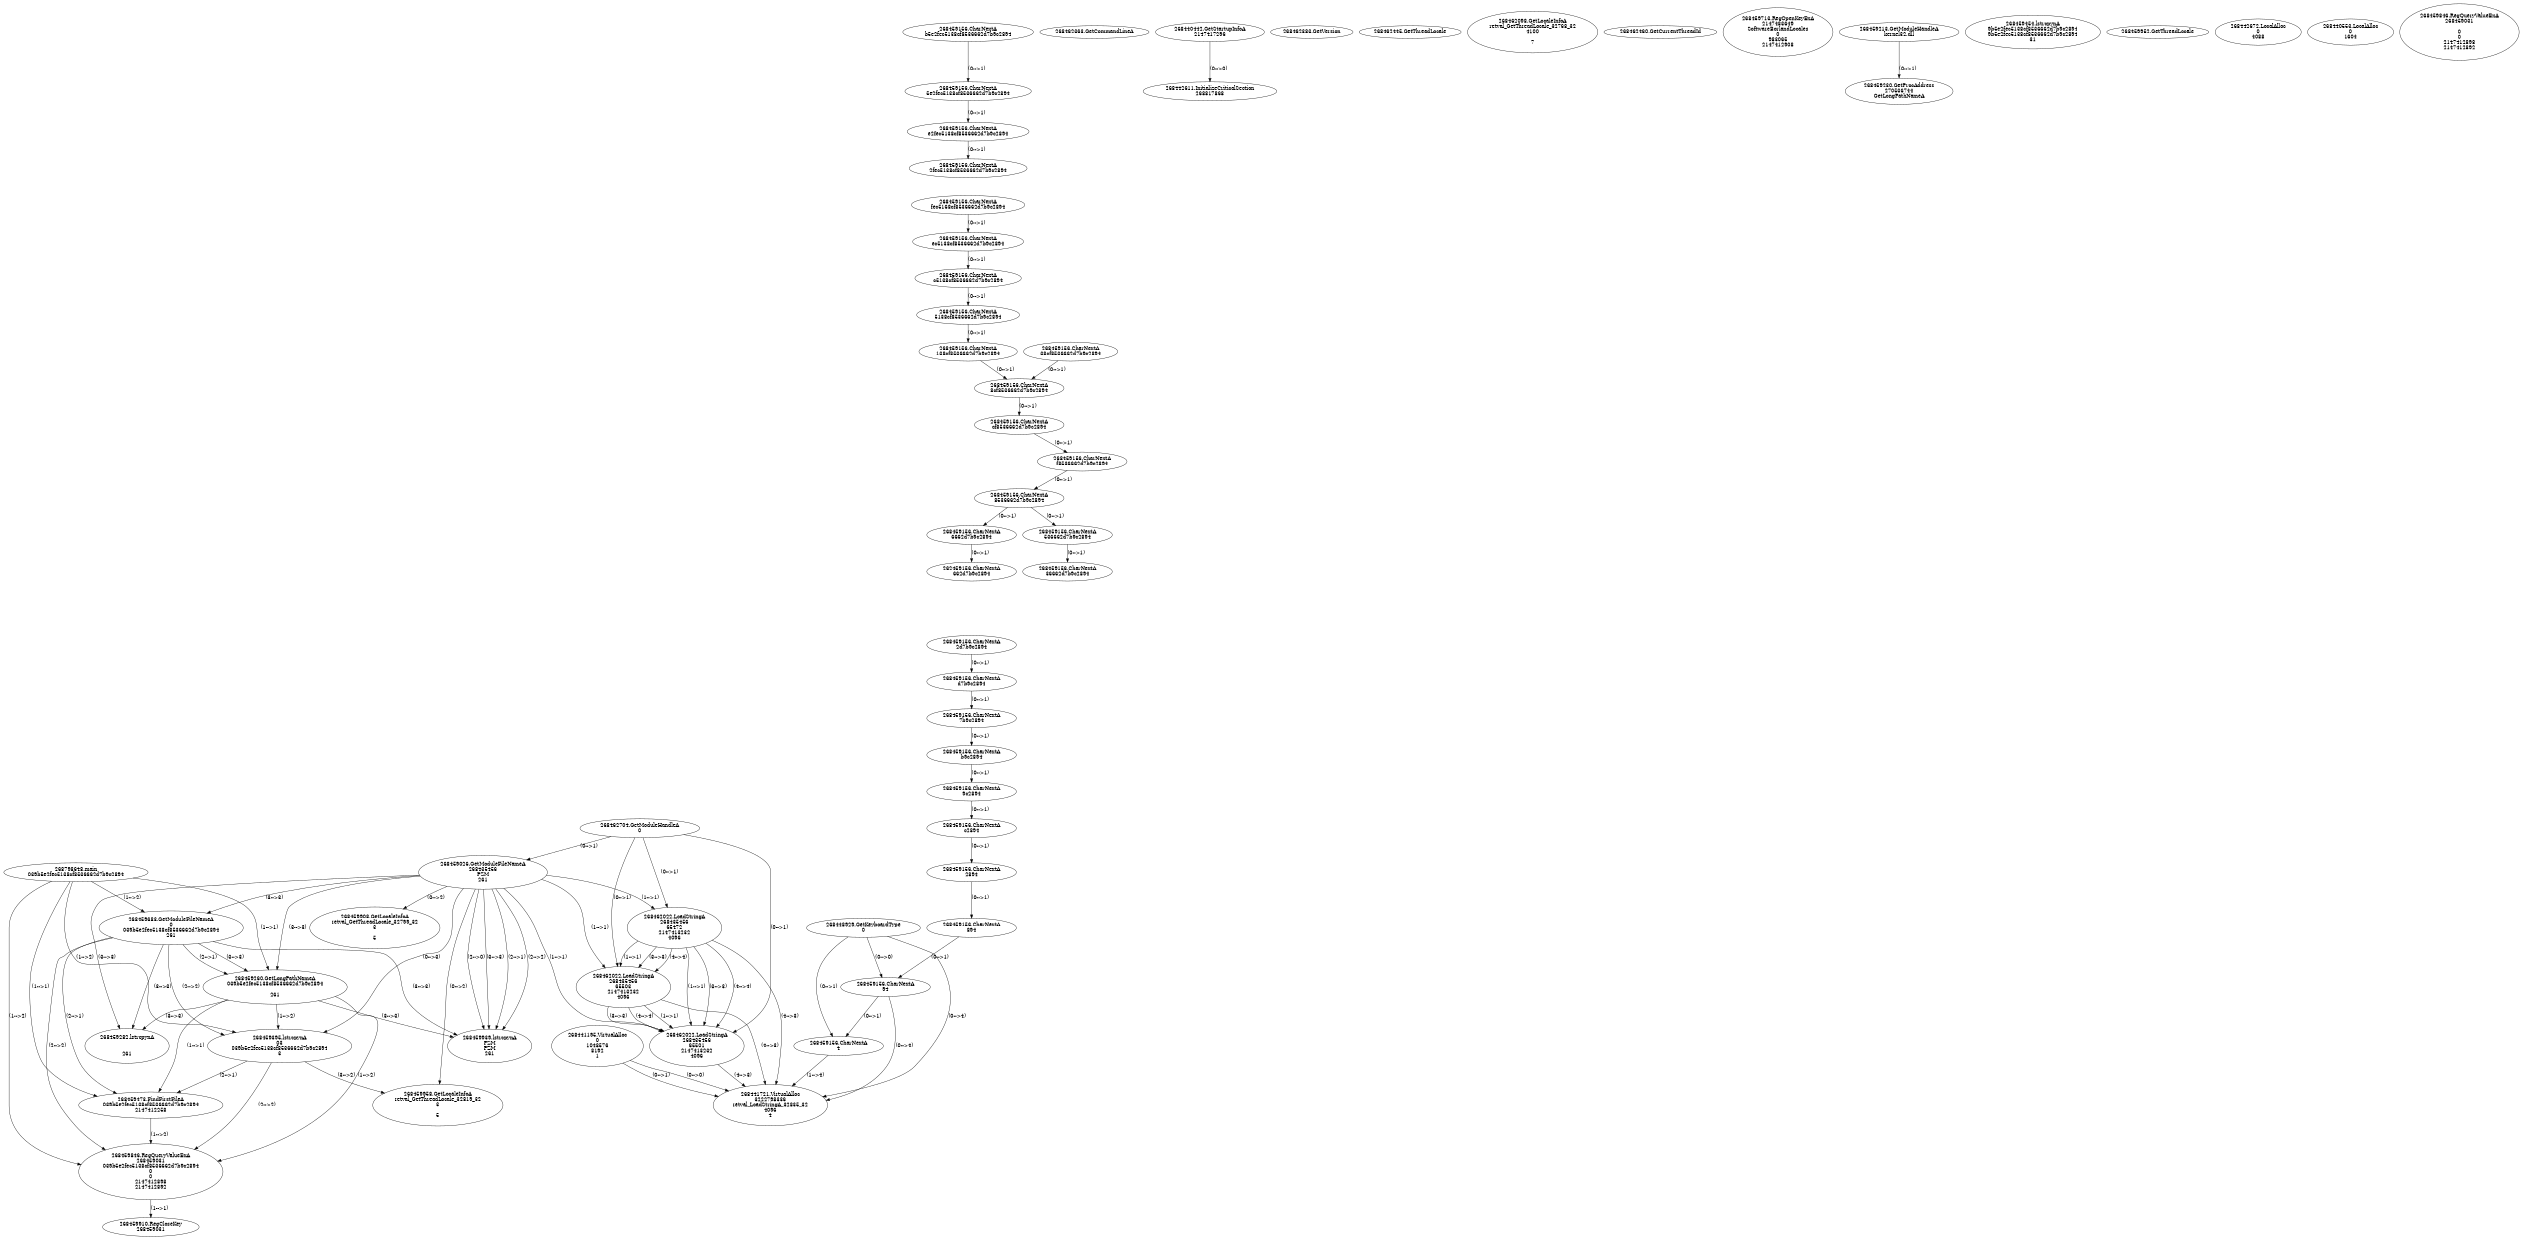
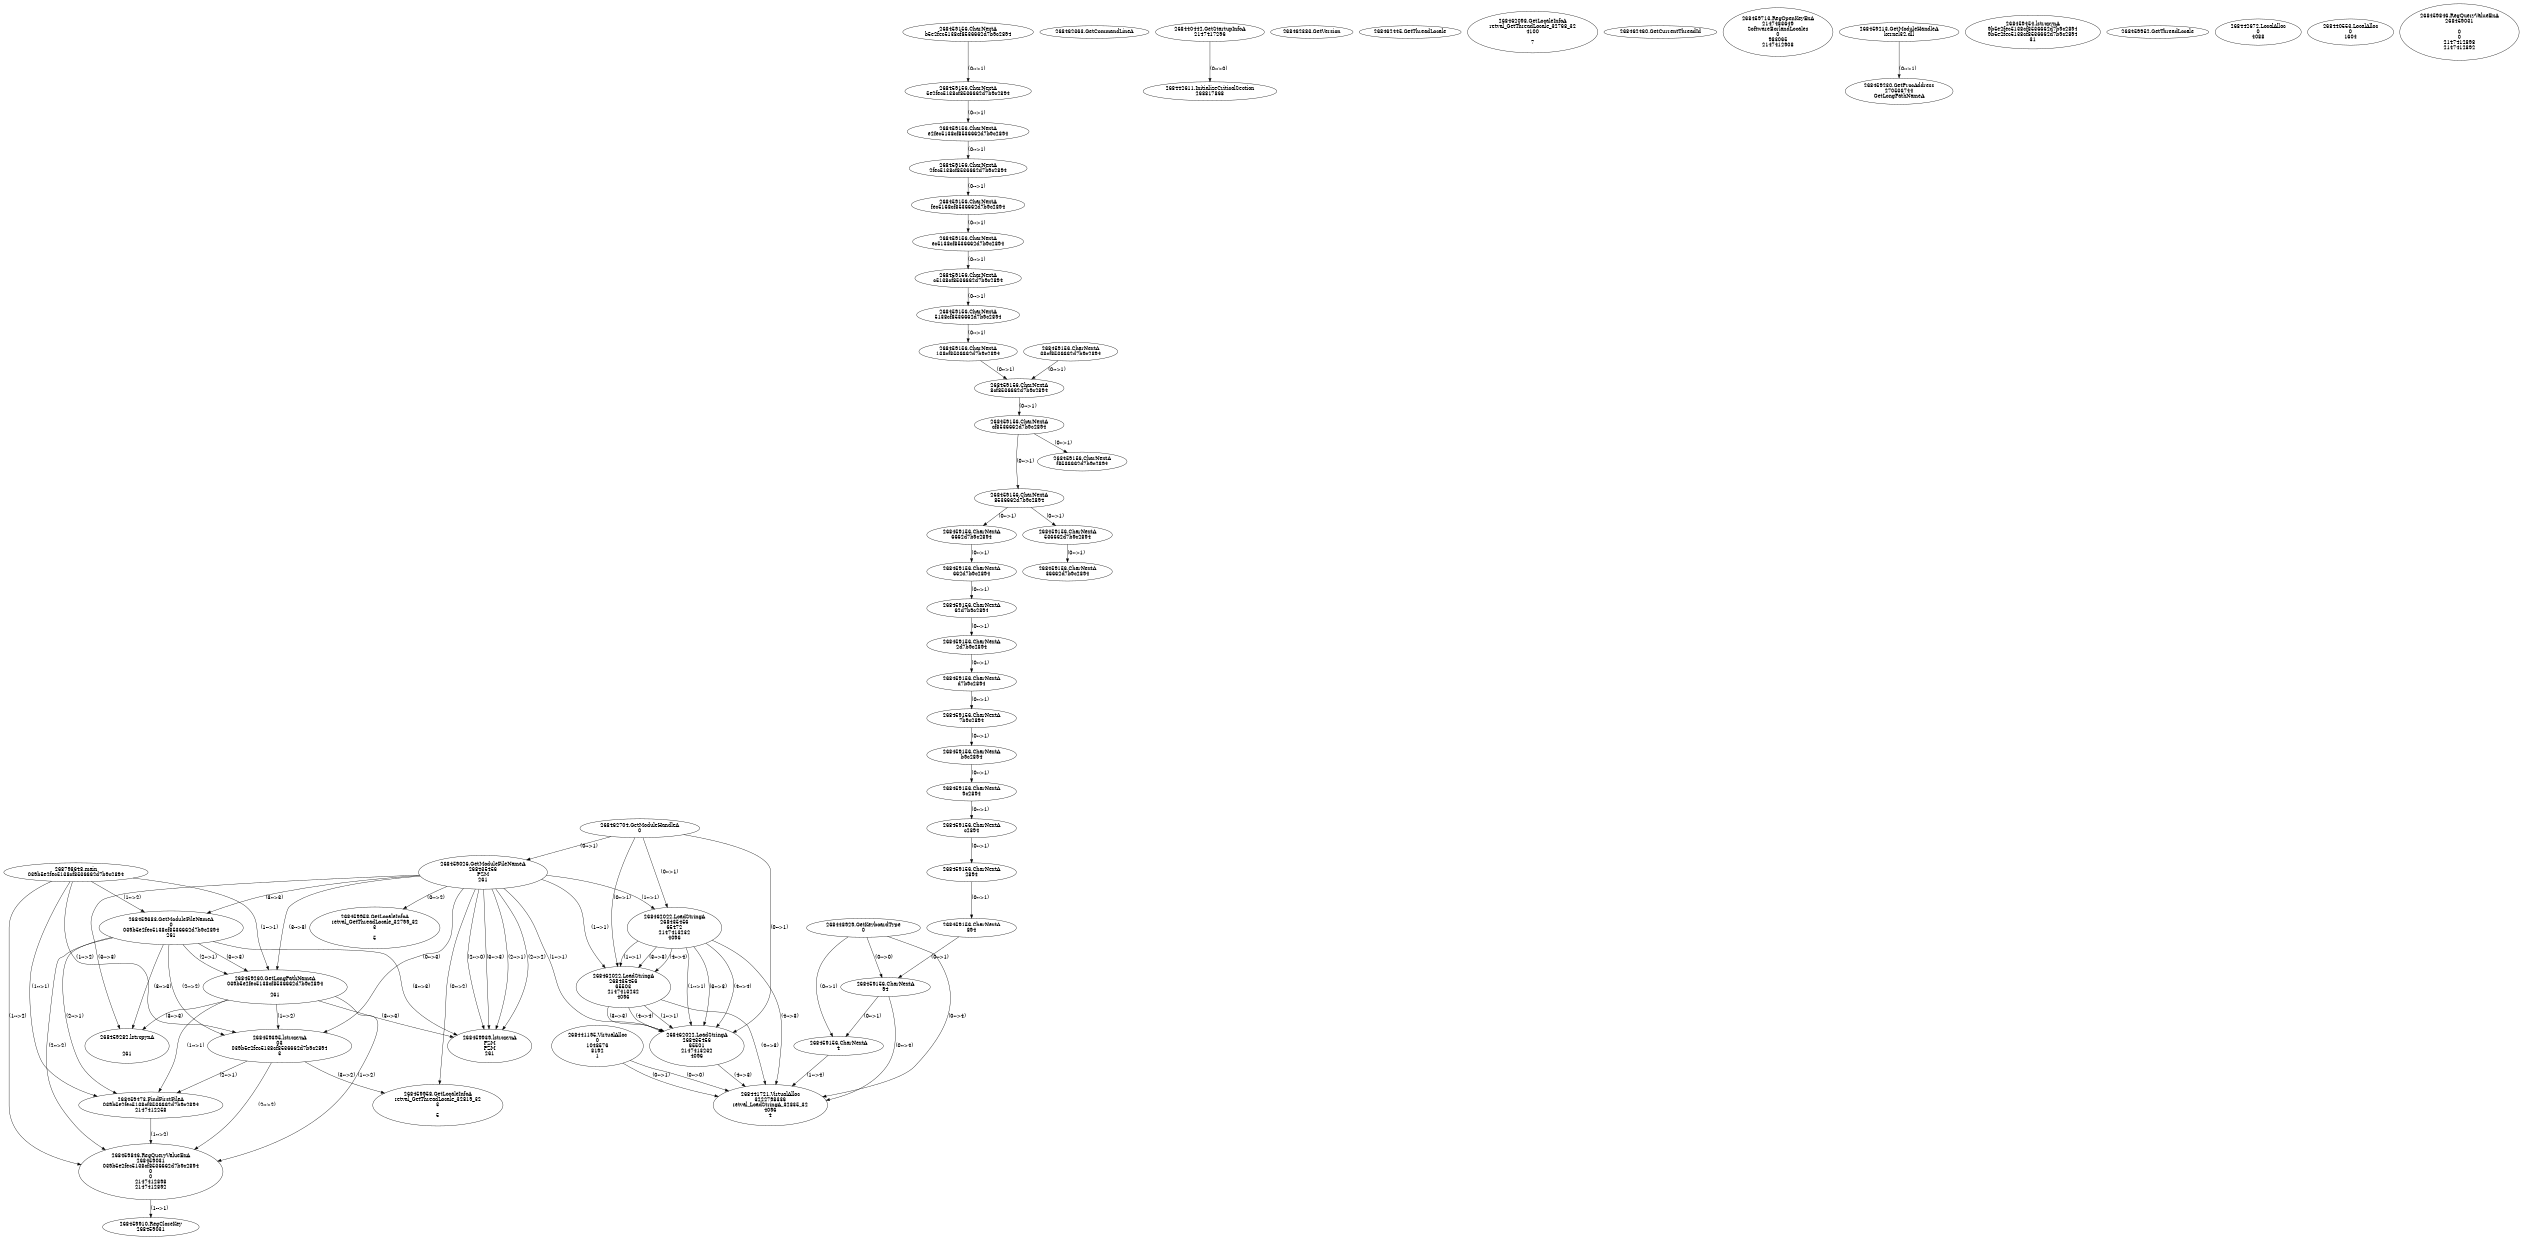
  digraph {
    n1 [label="268798648.main\n039b5e2fec5138cf8536662d7b9c2894"]
    n2 [label="268459683.GetModuleFileNameA\n0\n039b5e2fec5138cf8536662d7b9c2894\n261"]
    n3 [label="268459260.GetLongPathNameA\n039b5e2fec5138cf8536662d7b9c2894\n\n261"]
    n4 [label="268459395.lstrcpynA\n03\n039b5e2fec5138cf8536662d7b9c2894\n3"]
    n5 [label="268459473.FindFirstFileA\n039b5e2fec5138cf8536662d7b9c2894\n2147412258"]
    n6 [label="268459846.RegQueryValueExA\n268459031\n039b5e2fec5138cf8536662d7b9c2894\n0\n0\n2147412898\n2147412892"]
    n7 [label="268459939.lstrcpynA\nPZM\nPZM\n261"]
    n8 [label="268459282.lstrcpynA\n\n\n261"]
    n9 [label="268459958.GetLocaleInfoA\nretval_GetThreadLocale_32819_32\n3\n\n5"]
    n10 [label="268459910.RegCloseKey\n268459031"]
    n11 [label="268462704.GetModuleHandleA\n0"]
    n12 [label="268459026.GetModuleFileNameA\n268435456\nPZM\n261"]
    n13 [label="268462022.LoadStringA\n268435456\n65472\n2147413232\n4096"]
    n14 [label="268462022.LoadStringA\n268435456\n65503\n2147413232\n4096"]
    n15 [label="268462022.LoadStringA\n268435456\n65501\n2147413232\n4096"]
-   n16 [label="268459908.GetLocaleInfoA\nretval_GetThreadLocale_32799_32\n3\n\n5"]
+   n16 [label="268459958.GetLocaleInfoA\nretval_GetThreadLocale_32799_32\n3\n\n5"]
    n17 [label="268441721.VirtualAlloc\n3222798336\nretval_LoadStringA_32835_32\n4096\n4"]
    n18 [label="268448929.GetKeyboardType\n0"]
    n19 [label="268459156.CharNextA\n94"]
    n20 [label="268459156.CharNextA\n4"]
    n21 [label="268462363.GetCommandLineA\n"]
    n22 [label="268440442.GetStartupInfoA\n2147417296"]
    n23 [label="268442611.InitializeCriticalSection\n268817868"]
    n24 [label="268462383.GetVersion\n"]
    n25 [label="268462445.GetThreadLocale\n"]
    n26 [label="268462098.GetLocaleInfoA\nretval_GetThreadLocale_32768_32\n4100\n\n7"]
    n27 [label="268462460.GetCurrentThreadId\n"]
    n28 [label="268459713.RegOpenKeyExA\n2147483649\nSoftware\Borland\Locales\n0\n983065\n2147412908"]
    n29 [label="268459213.GetModuleHandleA\nkernel32.dll"]
    n30 [label="268459230.GetProcAddress\n270536744\nGetLongPathNameA"]
    n31 [label="268459156.CharNextA\nb5e2fec5138cf8536662d7b9c2894"]
    n32 [label="268459156.CharNextA\n5e2fec5138cf8536662d7b9c2894"]
    n33 [label="268459156.CharNextA\ne2fec5138cf8536662d7b9c2894"]
    n34 [label="268459156.CharNextA\n2fec5138cf8536662d7b9c2894"]
    n35 [label="268459156.CharNextA\nfec5168cf8536662d7b9c2894"]
    n36 [label="268459156.CharNextA\nec5138cf8536662d7b9c2894"]
    n37 [label="268459156.CharNextA\nc5138cf8536662d7b9c2894"]
    n38 [label="268459156.CharNextA\n5138cf8536662d7b9c2894"]
    n39 [label="268459156.CharNextA\n138cf8536662d7b9c2894"]
    n40 [label="268459156.CharNextA\n8cf8536662d7b9c2894"]
    n41 [label="268459156.CharNextA\n38cf8536662d7b9c2894"]
    n42 [label="268459156.CharNextA\ncf8536662d7b9c2894"]
    n43 [label="268459156.CharNextA\nf8536662d7b9c2894"]
    n44 [label="268459156.CharNextA\n8536662d7b9c2894"]
    n45 [label="268459156.CharNextA\n536662d7b9c2894"]
    n46 [label="268459156.CharNextA\n6662d7b9c2894"]
    n47 [label="268459156.CharNextA\n36662d7b9c2894"]
-   n48 [label="262459156.CharNextA\n662d7b9c2894"]
+   n48 [label="268459156.CharNextA\n662d7b9c2894"]
+   n49 [label="268459156.CharNextA\n62d7b9c2894"]
    n50 [label="268459156.CharNextA\n2d7b9c2894"]
    n51 [label="268459156.CharNextA\nd7b9c2894"]
    n52 [label="268459156.CharNextA\n7b9c2894"]
    n53 [label="268459156.CharNextA\nb9c2894"]
    n54 [label="268459156.CharNextA\n9c2894"]
    n55 [label="268459156.CharNextA\nc2894"]
    n56 [label="268459156.CharNextA\n2894"]
    n57 [label="268459156.CharNextA\n894"]
    n58 [label="268459454.lstrcpynA\n9b5e2fec5138cf8536662d7b9c2894\n9b5e2fec5138cf8536662d7b9c2894\n31"]
    n59 [label="268459952.GetThreadLocale\n"]
    n60 [label="268442672.LocalAlloc\n0\n4088"]
    n61 [label="268441195.VirtualAlloc\n0\n1048576\n8192\n1"]
    n62 [label="268440553.LocalAlloc\n0\n1604"]
    n63 [label="268459846.RegQueryValueExA\n268459031\n\n0\n0\n2147412898\n2147412892"]
    n1 -> n2 [label="(1-->2)"]
    n1 -> n3 [label="(1-->1)"]
    n1 -> n4 [label="(1-->2)"]
    n1 -> n5 [label="(1-->1)"]
    n1 -> n6 [label="(1-->2)"]
    n2 -> n3 [label="(2-->1)"]
    n2 -> n3 [label="(3-->3)"]
    n2 -> n4 [label="(2-->2)"]
    n2 -> n5 [label="(2-->1)"]
    n2 -> n6 [label="(2-->2)"]
    n2 -> n7 [label="(3-->3)"]
    n2 -> n8 [label="(3-->3)"]
    n3 -> n4 [label="(1-->2)"]
    n3 -> n5 [label="(1-->1)"]
    n3 -> n6 [label="(1-->2)"]
    n3 -> n7 [label="(3-->3)"]
    n3 -> n8 [label="(3-->3)"]
    n4 -> n5 [label="(2-->1)"]
    n4 -> n6 [label="(2-->2)"]
    n4 -> n9 [label="(3-->2)"]
    n5 -> n6 [label="(1-->2)"]
    n6 -> n10 [label="(1-->1)"]
    n11 -> n12 [label="(0-->1)"]
    n11 -> n13 [label="(0-->1)"]
    n11 -> n14 [label="(0-->1)"]
    n11 -> n15 [label="(0-->1)"]
    n12 -> n2 [label="(3-->3)"]
    n12 -> n3 [label="(3-->3)"]
    n12 -> n4 [label="(0-->3)"]
    n12 -> n7 [label="(2-->1)"]
    n12 -> n7 [label="(2-->2)"]
    n12 -> n7 [label="(3-->3)"]
    n12 -> n7 [label="(2-->0)"]
    n12 -> n8 [label="(3-->3)"]
    n12 -> n9 [label="(0-->2)"]
    n12 -> n13 [label="(1-->1)"]
    n12 -> n14 [label="(1-->1)"]
    n12 -> n15 [label="(1-->1)"]
    n12 -> n16 [label="(0-->2)"]
    n13 -> n14 [label="(1-->1)"]
    n13 -> n14 [label="(3-->3)"]
    n13 -> n14 [label="(4-->4)"]
    n13 -> n15 [label="(1-->1)"]
    n13 -> n15 [label="(3-->3)"]
    n13 -> n15 [label="(4-->4)"]
    n13 -> n17 [label="(4-->3)"]
    n14 -> n15 [label="(1-->1)"]
    n14 -> n15 [label="(3-->3)"]
    n14 -> n15 [label="(4-->4)"]
    n14 -> n17 [label="(4-->3)"]
    n15 -> n17 [label="(4-->3)"]
    n18 -> n17 [label="(0-->4)"]
    n18 -> n19 [label="(0-->0)"]
    n18 -> n20 [label="(0-->1)"]
    n19 -> n17 [label="(0-->4)"]
    n19 -> n20 [label="(0-->1)"]
    n20 -> n17 [label="(1-->4)"]
    n22 -> n23 [label="(0-->0)"]
    n29 -> n30 [label="(0-->1)"]
    n31 -> n32 [label="(0-->1)"]
    n32 -> n33 [label="(0-->1)"]
    n33 -> n34 [label="(0-->1)"]
+   n34 -> n35 [label="(0-->1)"]
    n35 -> n36 [label="(0-->1)"]
    n36 -> n37 [label="(0-->1)"]
    n37 -> n38 [label="(0-->1)"]
    n38 -> n39 [label="(0-->1)"]
    n39 -> n40 [label="(0-->1)"]
    n40 -> n42 [label="(0-->1)"]
    n41 -> n40 [label="(0-->1)"]
    n42 -> n43 [label="(0-->1)"]
-   n43 -> n44 [label="(0-->1)"]
+   n42 -> n44 [label="(0-->1)"]
    n44 -> n45 [label="(0-->1)"]
    n44 -> n46 [label="(0-->1)"]
    n45 -> n47 [label="(0-->1)"]
    n46 -> n48 [label="(0-->1)"]
+   n48 -> n49 [label="(0-->1)"]
+   n49 -> n50 [label="(0-->1)"]
    n50 -> n51 [label="(0-->1)"]
    n51 -> n52 [label="(0-->1)"]
    n52 -> n53 [label="(0-->1)"]
    n53 -> n54 [label="(0-->1)"]
    n54 -> n55 [label="(0-->1)"]
    n55 -> n56 [label="(0-->1)"]
    n56 -> n57 [label="(0-->1)"]
    n57 -> n19 [label="(0-->1)"]
    n61 -> n17 [label="(0-->1)"]
    n61 -> n17 [label="(0-->0)"]
  }
